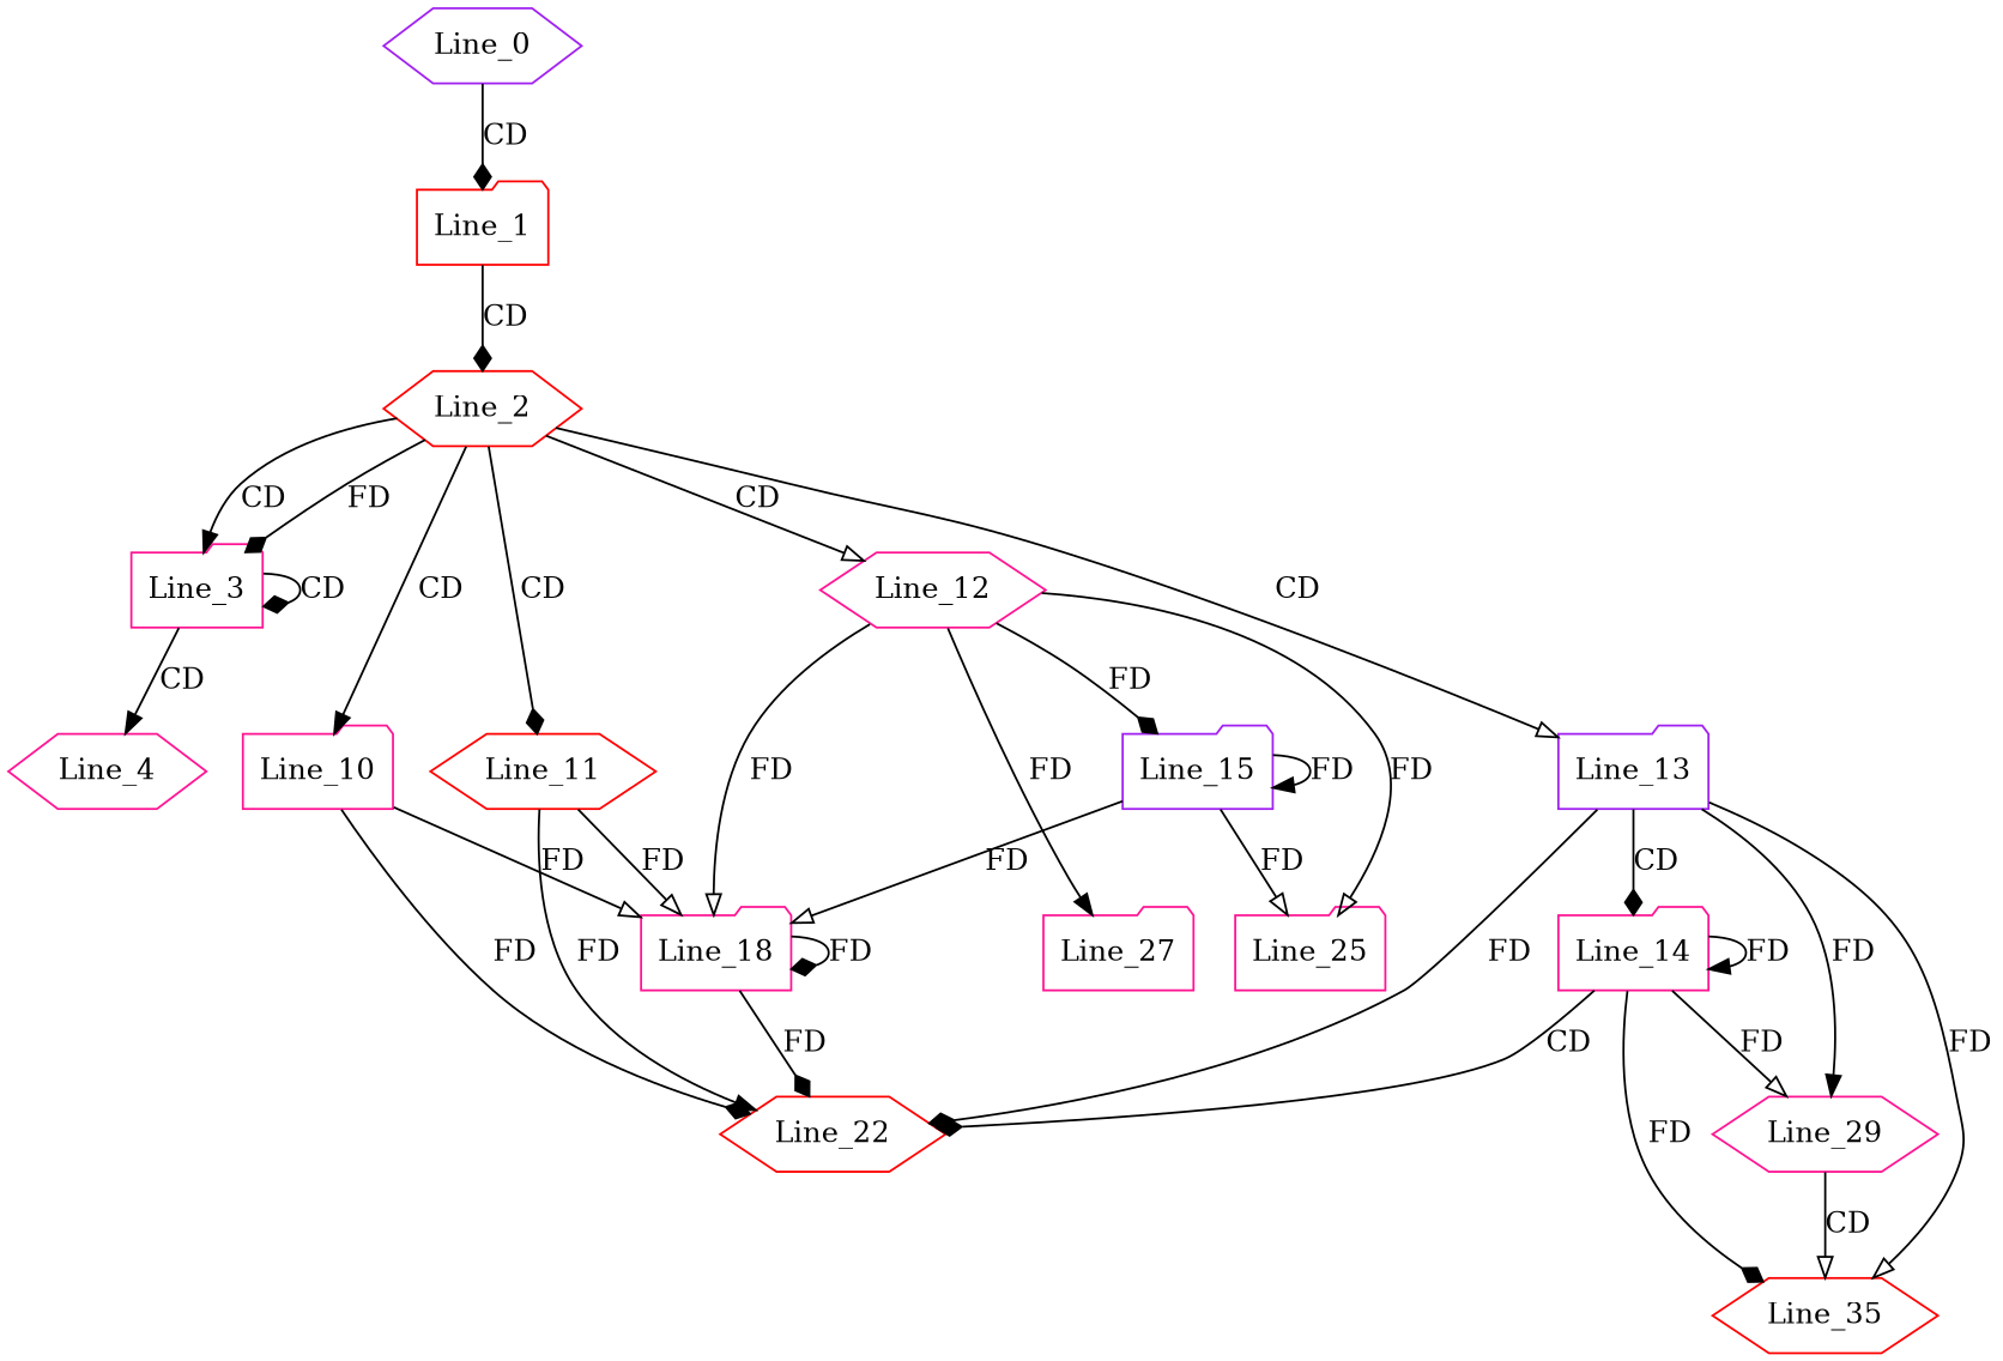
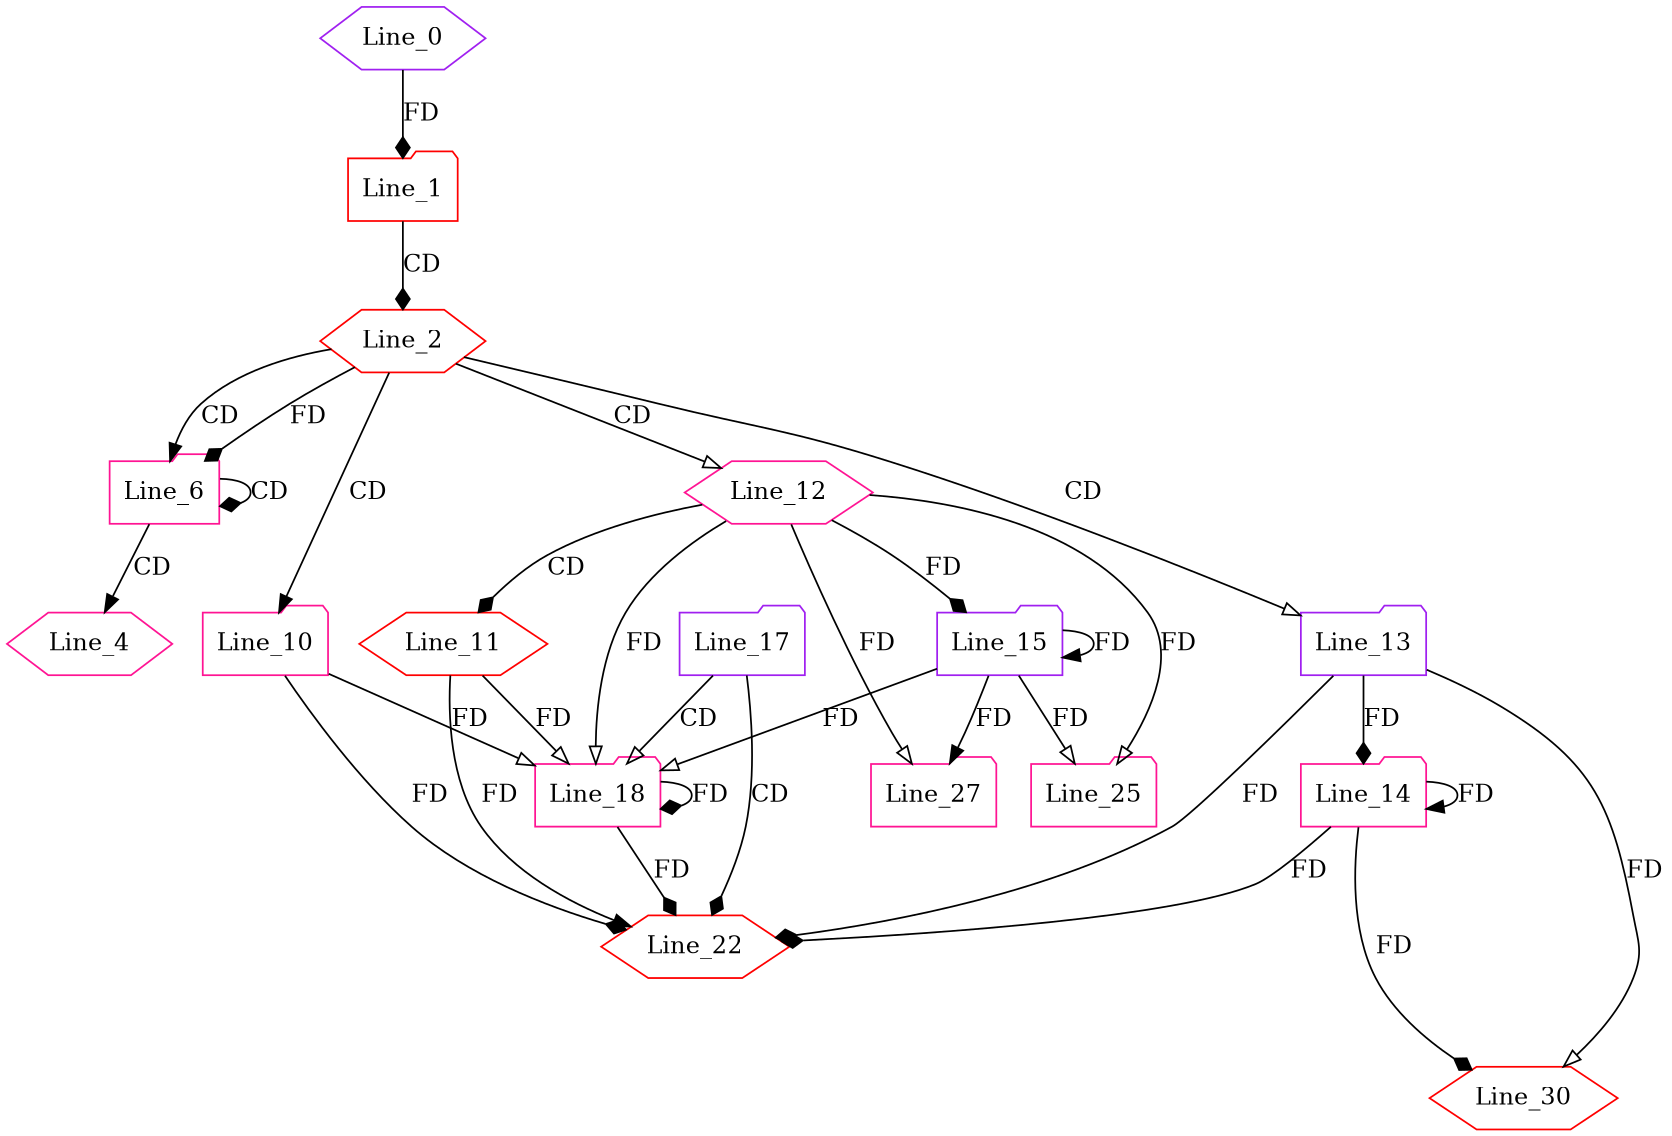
  digraph {
    node [color=deeppink shape=folder]
    edge [arrowhead=diamond]
    Line_0 [color=purple shape=hexagon]
    Line_1 [color=red]
    Line_2 [color=red shape=hexagon]
-   Line_3
+   Line_3 [label=Line_6]
    Line_10
    Line_11 [color=red shape=hexagon]
    Line_12 [shape=hexagon]
    Line_13 [color=purple]
    Line_4 [shape=hexagon]
    Line_18
    Line_22 [color=red shape=hexagon]
    Line_15 [color=purple]
    Line_25
    Line_27
    n15 [label=Line_14]
-   Line_29 [shape=hexagon]
-   Line_30 [color=red shape=hexagon label=Line_35]
-   Line_0 -> Line_1 [label=CD]
+   Line_30 [color=red shape=hexagon]
+   Line_17 [color=purple]
+   Line_0 -> Line_1 [label=FD]
    Line_1 -> Line_2 [label=CD]
    Line_2 -> Line_3 [arrowhead=normal label=CD]
    Line_2 -> Line_3 [label=FD]
    Line_2 -> Line_10 [arrowhead=normal label=CD]
-   Line_2 -> Line_11 [label=CD]
+   Line_12 -> Line_11 [label=CD]
    Line_2 -> Line_12 [arrowhead=onormal label=CD]
    Line_2 -> Line_13 [arrowhead=onormal label=CD]
    Line_3 -> Line_3 [label=CD]
    Line_3 -> Line_4 [arrowhead=normal label=CD]
    Line_10 -> Line_18 [arrowhead=onormal label=FD]
    Line_10 -> Line_22 [label=FD]
    Line_11 -> Line_18 [arrowhead=onormal label=FD]
    Line_11 -> Line_22 [arrowhead=normal label=FD]
    Line_12 -> Line_18 [arrowhead=onormal label=FD]
    Line_12 -> Line_15 [label=FD]
    Line_12 -> Line_25 [arrowhead=onormal label=FD]
-   Line_12 -> Line_27 [arrowhead=normal label=FD]
+   Line_12 -> Line_27 [arrowhead=onormal label=FD]
    Line_13 -> Line_22 [label=FD]
-   Line_13 -> n15 [label=CD]
-   Line_13 -> Line_29 [arrowhead=normal label=FD]
+   Line_13 -> n15 [label=FD]
    Line_13 -> Line_30 [arrowhead=onormal label=FD]
    Line_18 -> Line_18 [label=FD]
    Line_18 -> Line_22 [label=FD]
    Line_15 -> Line_18 [arrowhead=onormal label=FD]
    Line_15 -> Line_15 [arrowhead=normal label=FD]
    Line_15 -> Line_25 [arrowhead=onormal label=FD]
-   n15 -> Line_22 [label=CD]
+   Line_15 -> Line_27 [arrowhead=normal label=FD]
+   n15 -> Line_22 [label=FD]
    n15 -> n15 [arrowhead=normal label=FD]
-   n15 -> Line_29 [arrowhead=onormal label=FD]
    n15 -> Line_30 [label=FD]
-   Line_29 -> Line_30 [arrowhead=onormal label=CD]
+   Line_17 -> Line_18 [arrowhead=onormal label=CD]
+   Line_17 -> Line_22 [label=CD]
  }
